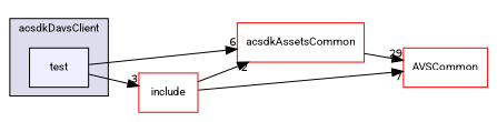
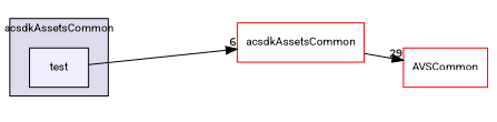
  digraph {
    compound=true
    fontname=Roboto
    rankdir=LR
    node [fillcolor=white fontname=Roboto fontsize=10 shape=box style=filled color=red]
    edge [fontname=Roboto labeldistance=1.5 labelfontname=Helvetica labelfontsize=10]
    n1 [fillcolor="#eeeeff" label=test pencolor=black color=""]
    n2 [label=acsdkAssetsCommon]
-   n3 [label=include]
    n4 [label=AVSCommon]
    subgraph cluster_1 {
      bgcolor="#ddddee"
      fontsize=10
-     label=acsdkDavsClient
+     label=acsdkAssetsCommon
      pencolor=black
      n1
    }
    n1 -> n2 [headlabel=6]
-   n1 -> n3 [headlabel=3]
    n2 -> n4 [headlabel=29]
-   n3 -> n2 [headlabel=2]
-   n3 -> n4 [headlabel=7]
  }
